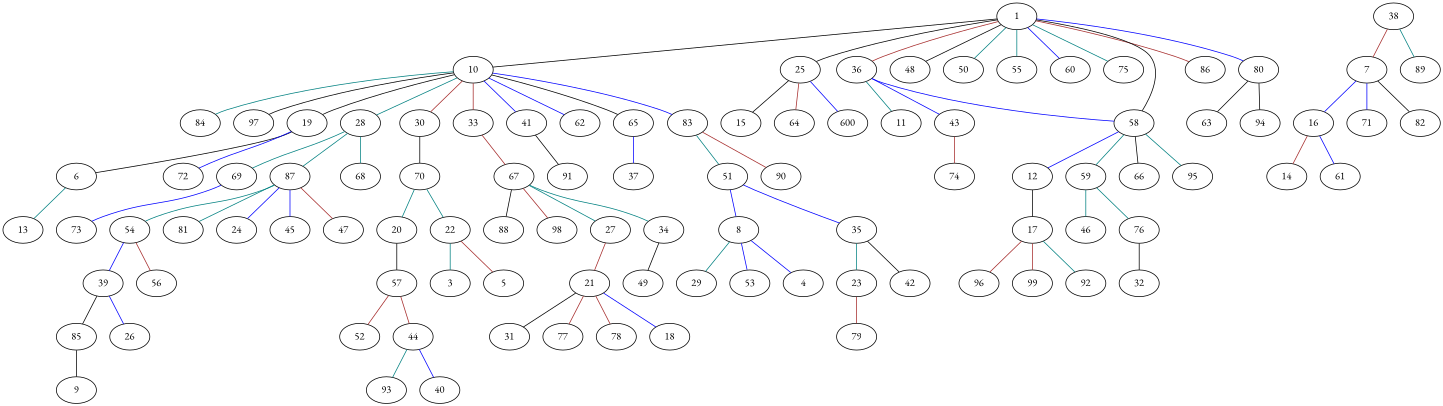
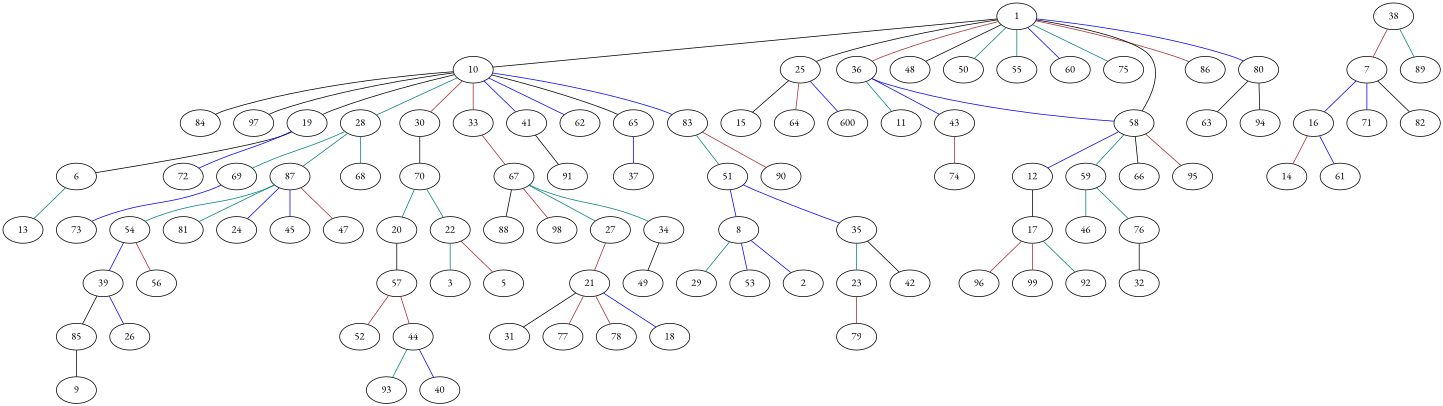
  graph {
    fontname="EB Garamond"
    node [fontname="EB Garamond"]
    edge [color=teal fontname="EB Garamond"]
    1
    10
    25
    36
    48
    50
    55
    60
    75
    80
    86
    58
    19
    28
    30
    33
    41
    62
    65
    83
    84
    97
    15
    64
    n25 [label=600]
    43
    11
    38
    7
    89
    63
    94
    6
    72
    68
    69
    87
    70
    67
    91
    37
    51
    90
    74
    12
    59
    66
    95
    16
    71
    82
    13
    73
    24
    45
    47
    54
    81
    20
    22
    27
    34
    88
    98
    8
    35
    17
    46
    76
    14
    61
    39
    56
    57
    3
    5
    21
    49
-   2 [label=4]
+   2
    29
    53
    23
    42
    92
    96
    99
    32
    26
    85
    44
    52
    18
    31
    77
    78
    79
    9
    40
    93
    1 -- 10 [color=black]
    1 -- 25 [color=black]
    1 -- 36 [color=brown]
    1 -- 48 [color=black]
    1 -- 50
    1 -- 55
    1 -- 60 [color=blue]
    1 -- 75
    1 -- 80 [color=blue]
    1 -- 86 [color=brown]
    1 -- 58 [color=black]
    10 -- 19 [color=black]
    10 -- 28
    10 -- 30 [color=brown]
    10 -- 33 [color=brown]
    10 -- 41 [color=blue]
    10 -- 62 [color=blue]
    10 -- 65 [color=black]
    10 -- 83 [color=blue]
-   10 -- 84
+   10 -- 84 [color=black]
    10 -- 97 [color=black]
    25 -- 15 [color=black]
    25 -- 64 [color=brown]
    25 -- n25 [color=blue]
    36 -- 58 [color=blue]
    36 -- 43 [color=blue]
    36 -- 11
    80 -- 63 [color=black]
    80 -- 94 [color=black]
    58 -- 12 [color=blue]
    58 -- 59
    58 -- 66 [color=black]
-   58 -- 95
+   58 -- 95 [color=brown]
    19 -- 6 [color=black]
    19 -- 72 [color=blue]
    28 -- 68
    28 -- 69
    28 -- 87
    30 -- 70 [color=black]
    33 -- 67 [color=brown]
    41 -- 91 [color=black]
    65 -- 37 [color=blue]
    83 -- 51
    83 -- 90 [color=brown]
    43 -- 74 [color=brown]
    38 -- 7 [color=brown]
    38 -- 89
    7 -- 16 [color=blue]
    7 -- 71 [color=blue]
    7 -- 82 [color=black]
    6 -- 13
    69 -- 73 [color=blue]
    87 -- 24 [color=blue]
    87 -- 45 [color=blue]
    87 -- 47 [color=brown]
    87 -- 54
    87 -- 81
    70 -- 20
    70 -- 22
    67 -- 27
    67 -- 34
    67 -- 88 [color=black]
    67 -- 98 [color=brown]
    51 -- 8 [color=blue]
    51 -- 35 [color=blue]
    12 -- 17 [color=black]
    59 -- 46
    59 -- 76
    16 -- 14 [color=brown]
    16 -- 61 [color=blue]
    54 -- 39 [color=blue]
    54 -- 56 [color=brown]
    20 -- 57 [color=black]
    22 -- 3
    22 -- 5 [color=brown]
    27 -- 21 [color=brown]
    34 -- 49 [color=black]
    8 -- 2 [color=blue]
    8 -- 29
    8 -- 53 [color=blue]
    35 -- 23
    35 -- 42 [color=black]
    17 -- 92
    17 -- 96 [color=brown]
    17 -- 99 [color=brown]
    76 -- 32 [color=black]
    39 -- 26 [color=blue]
    39 -- 85 [color=black]
    57 -- 44 [color=brown]
    57 -- 52 [color=brown]
    21 -- 18 [color=blue]
    21 -- 31 [color=black]
    21 -- 77 [color=brown]
    21 -- 78 [color=brown]
    23 -- 79 [color=brown]
    85 -- 9 [color=black]
    44 -- 40 [color=blue]
    44 -- 93
  }
